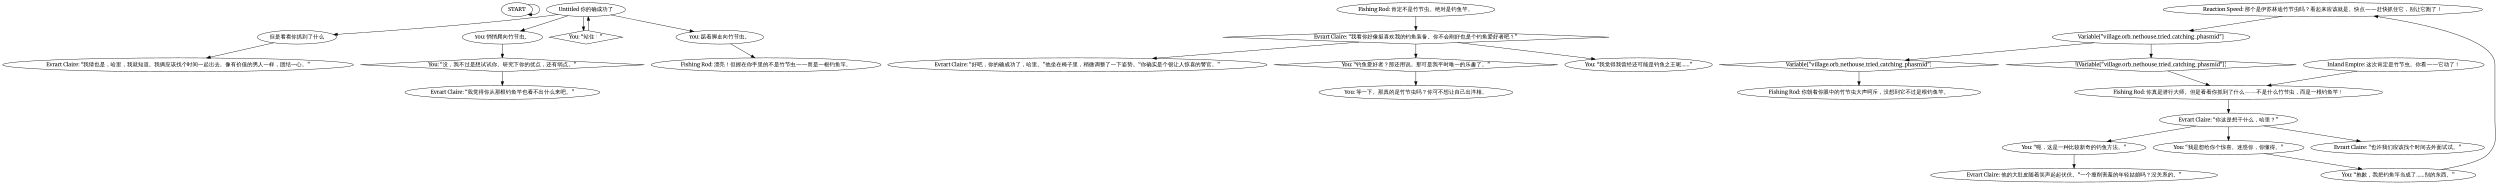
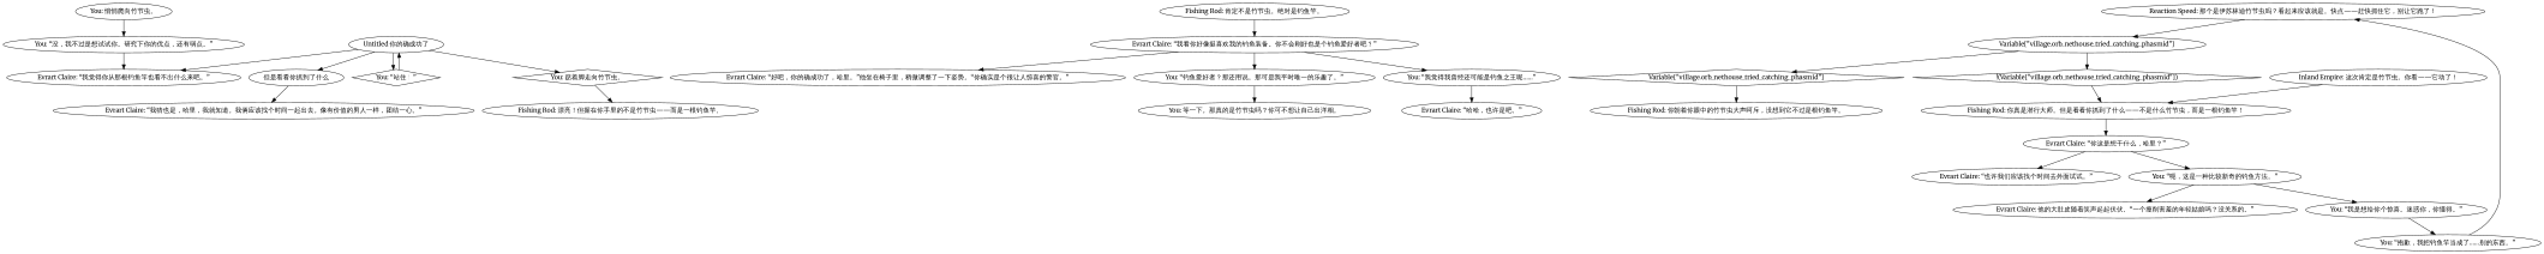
  digraph {
    fontname=Merriweather
    node [fontname=Merriweather]
    edge [fontname=Merriweather]
-   n1 [label=START]
    n2 [label="但是看看你抓到了什么"]
    n3 [label="Evrart Claire: “我猜也是，哈里，我就知道。我俩应该找个时间一起出去。像有价值的男人一样，团结一心。”"]
    n4 [label="You: 等一下。那真的是竹节虫吗？你可不想让自己出洋相。"]
    n5 [label="Fishing Rod: 肯定不是竹节虫。绝对是钓鱼竿。"]
-   n6 [label="Evrart Claire: “我看你好像挺喜欢我的钓鱼装备。你不会刚好也是个钓鱼爱好者吧？”" shape=diamond]
+   n6 [label="Evrart Claire: “我看你好像挺喜欢我的钓鱼装备。你不会刚好也是个钓鱼爱好者吧？”"]
    n7 [label="Reaction Speed: 那个是伊苏林迪竹节虫吗？看起来应该就是。快点——赶快抓住它，别让它跑了！"]
    n8 [label="Variable[\"village.orb_nethouse_tried_catching_phasmid\"]"]
    n9 [label="Variable[\"village.orb_nethouse_tried_catching_phasmid\"]" shape=diamond]
    n10 [label="!(Variable[\"village.orb_nethouse_tried_catching_phasmid\"])" shape=diamond]
    n11 [label="Evrart Claire: 他的大肚皮随着笑声起起伏伏。“一个瘦削害羞的年轻姑娘吗？没关系的。”"]
    n12 [label="Evrart Claire: “也许我们应该找个时间去外面试试。”"]
    n13 [label="You: “抱歉，我把钓鱼竿当成了……别的东西。”"]
    n14 [label="Evrart Claire: “好吧，你的确成功了，哈里。”他坐在椅子里，稍微调整了一下姿势。“你确实是个很让人惊喜的警官。”"]
-   n15 [label="You: “没，我不过是想试试你。研究下你的优点，还有弱点。”" shape=diamond]
+   n15 [label="You: “没，我不过是想试试你。研究下你的优点，还有弱点。”"]
    n16 [label="Evrart Claire: “我觉得你从那根钓鱼竿也看不出什么来吧。”"]
    n17 [label="Fishing Rod: 你真是潜行大师。但是看看你抓到了什么——不是什么竹节虫，而是一根钓鱼竿！"]
    n18 [label="Evrart Claire: “你这是想干什么，哈里？”"]
    n19 [label="You: “我是想给你个惊喜。迷惑你，你懂得。”"]
    n20 [label="You: “呃，这是一种比较新奇的钓鱼方法。”"]
    n21 [label="Untitled 你的确成功了"]
    n22 [label="You: 悄悄爬向竹节虫。"]
    n23 [label="You: “站住！”" shape=diamond]
-   n24 [label="You: 踮着脚走向竹节虫。"]
+   n24 [label="You: 踮着脚走向竹节虫。" shape=diamond]
    n25 [label="Fishing Rod: 漂亮！但握在你手里的不是竹节虫——而是一根钓鱼竿。"]
    n26 [label="Fishing Rod: 你朝着你眼中的竹节虫大声呵斥，没想到它不过是根钓鱼竿。"]
    n27 [label="Inland Empire: 这次肯定是竹节虫。你看——它动了！"]
-   n28 [label="You: “钓鱼爱好者？那还用说。那可是我平时唯一的乐趣了。”" shape=diamond]
+   n28 [label="You: “钓鱼爱好者？那还用说。那可是我平时唯一的乐趣了。”"]
    n29 [label="You: “我觉得我曾经还可能是钓鱼之王呢……”"]
-   n1 -> n1
+   n30 [label="Evrart Claire: “哈哈，也许是吧。”"]
    n2 -> n3
    n5 -> n6
    n6 -> n14
    n6 -> n28
    n6 -> n29
    n7 -> n8
    n8 -> n9
    n8 -> n10
    n9 -> n26
    n10 -> n17
    n13 -> n7
    n15 -> n16
    n17 -> n18
    n18 -> n12
-   n18 -> n19
+   n20 -> n19
    n18 -> n20
    n19 -> n13
    n20 -> n11
    n21 -> n2
-   n21 -> n22
+   n21 -> n16
    n21 -> n23
    n21 -> n24
    n22 -> n15
    n23 -> n21
    n24 -> n25
    n27 -> n17
    n28 -> n4
+   n29 -> n30
  }
